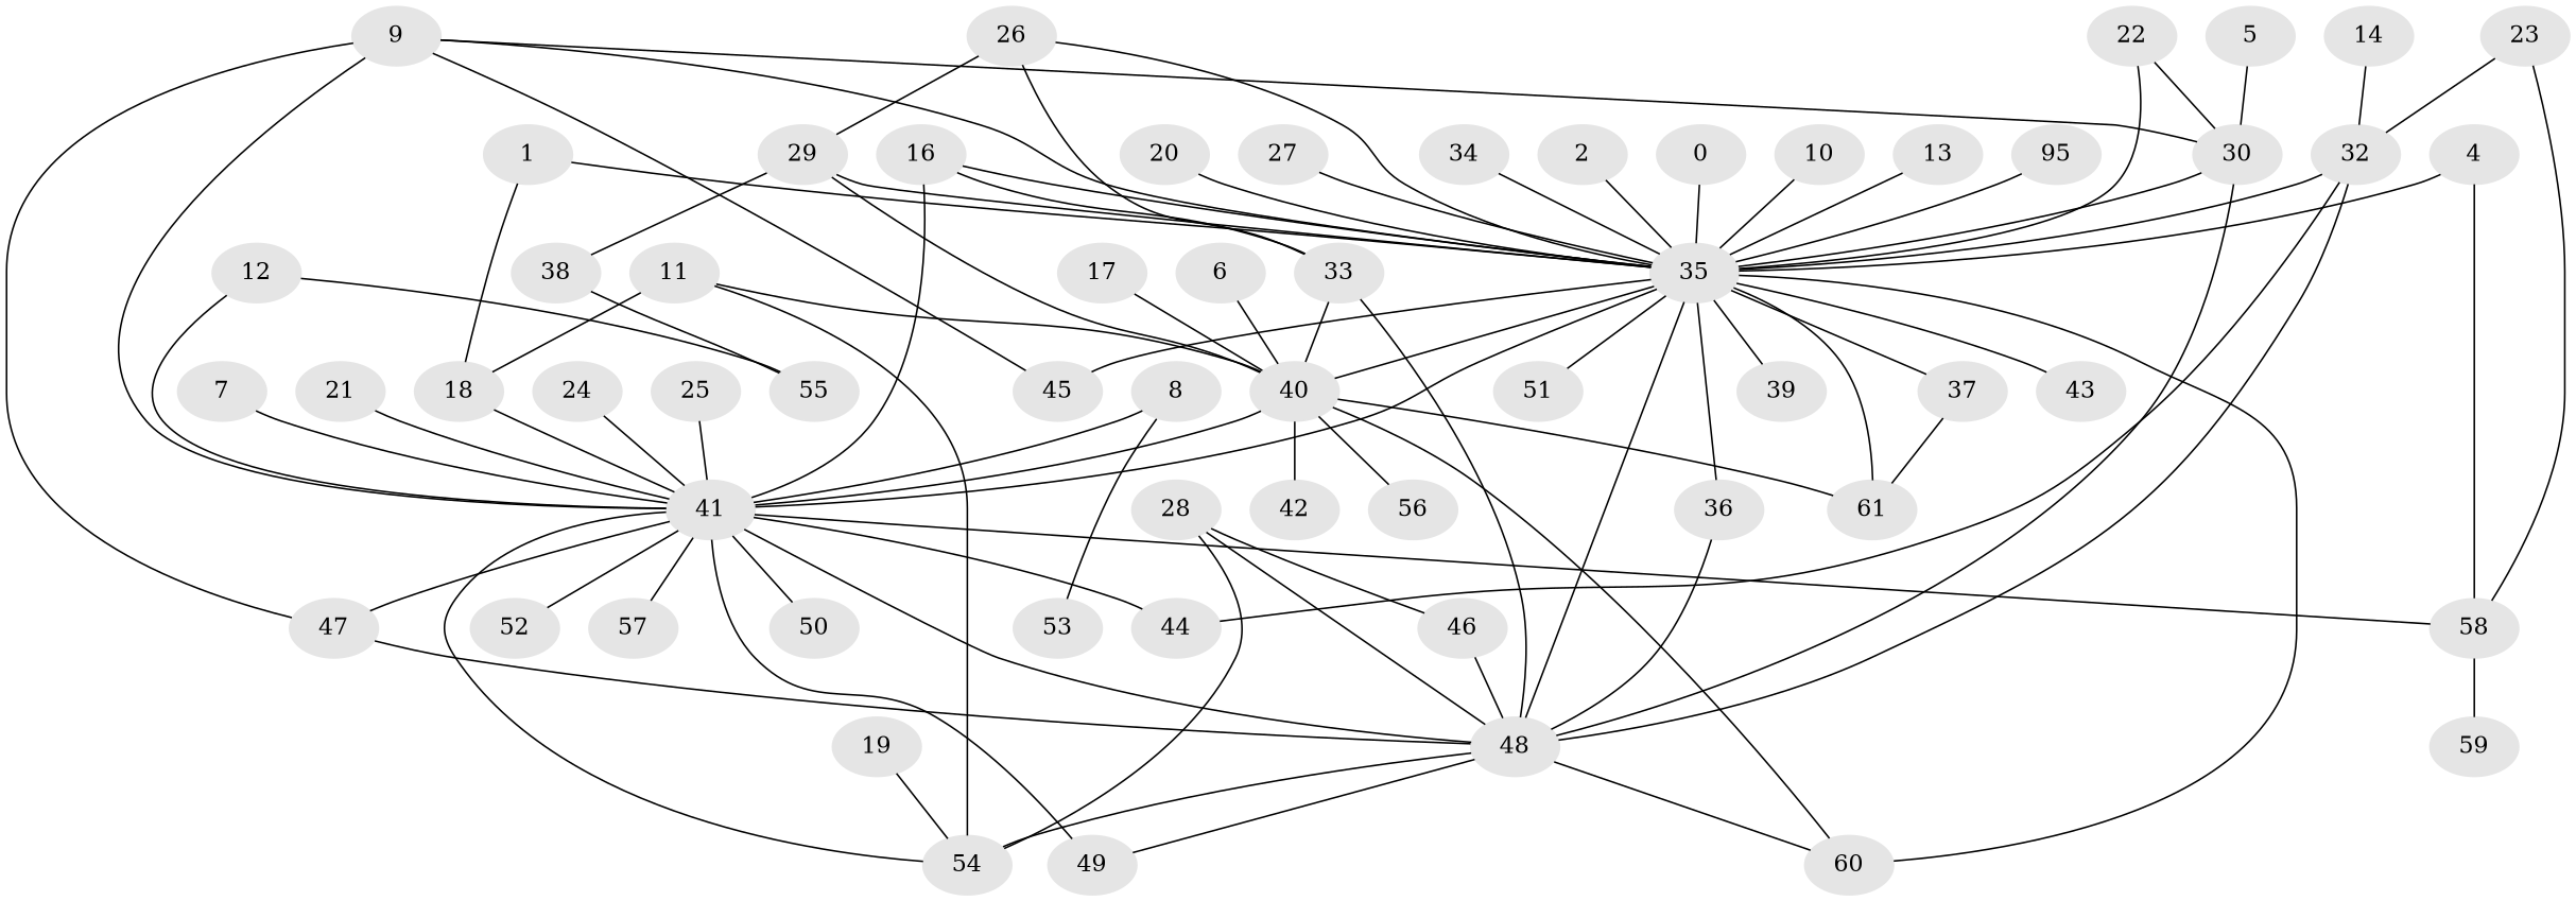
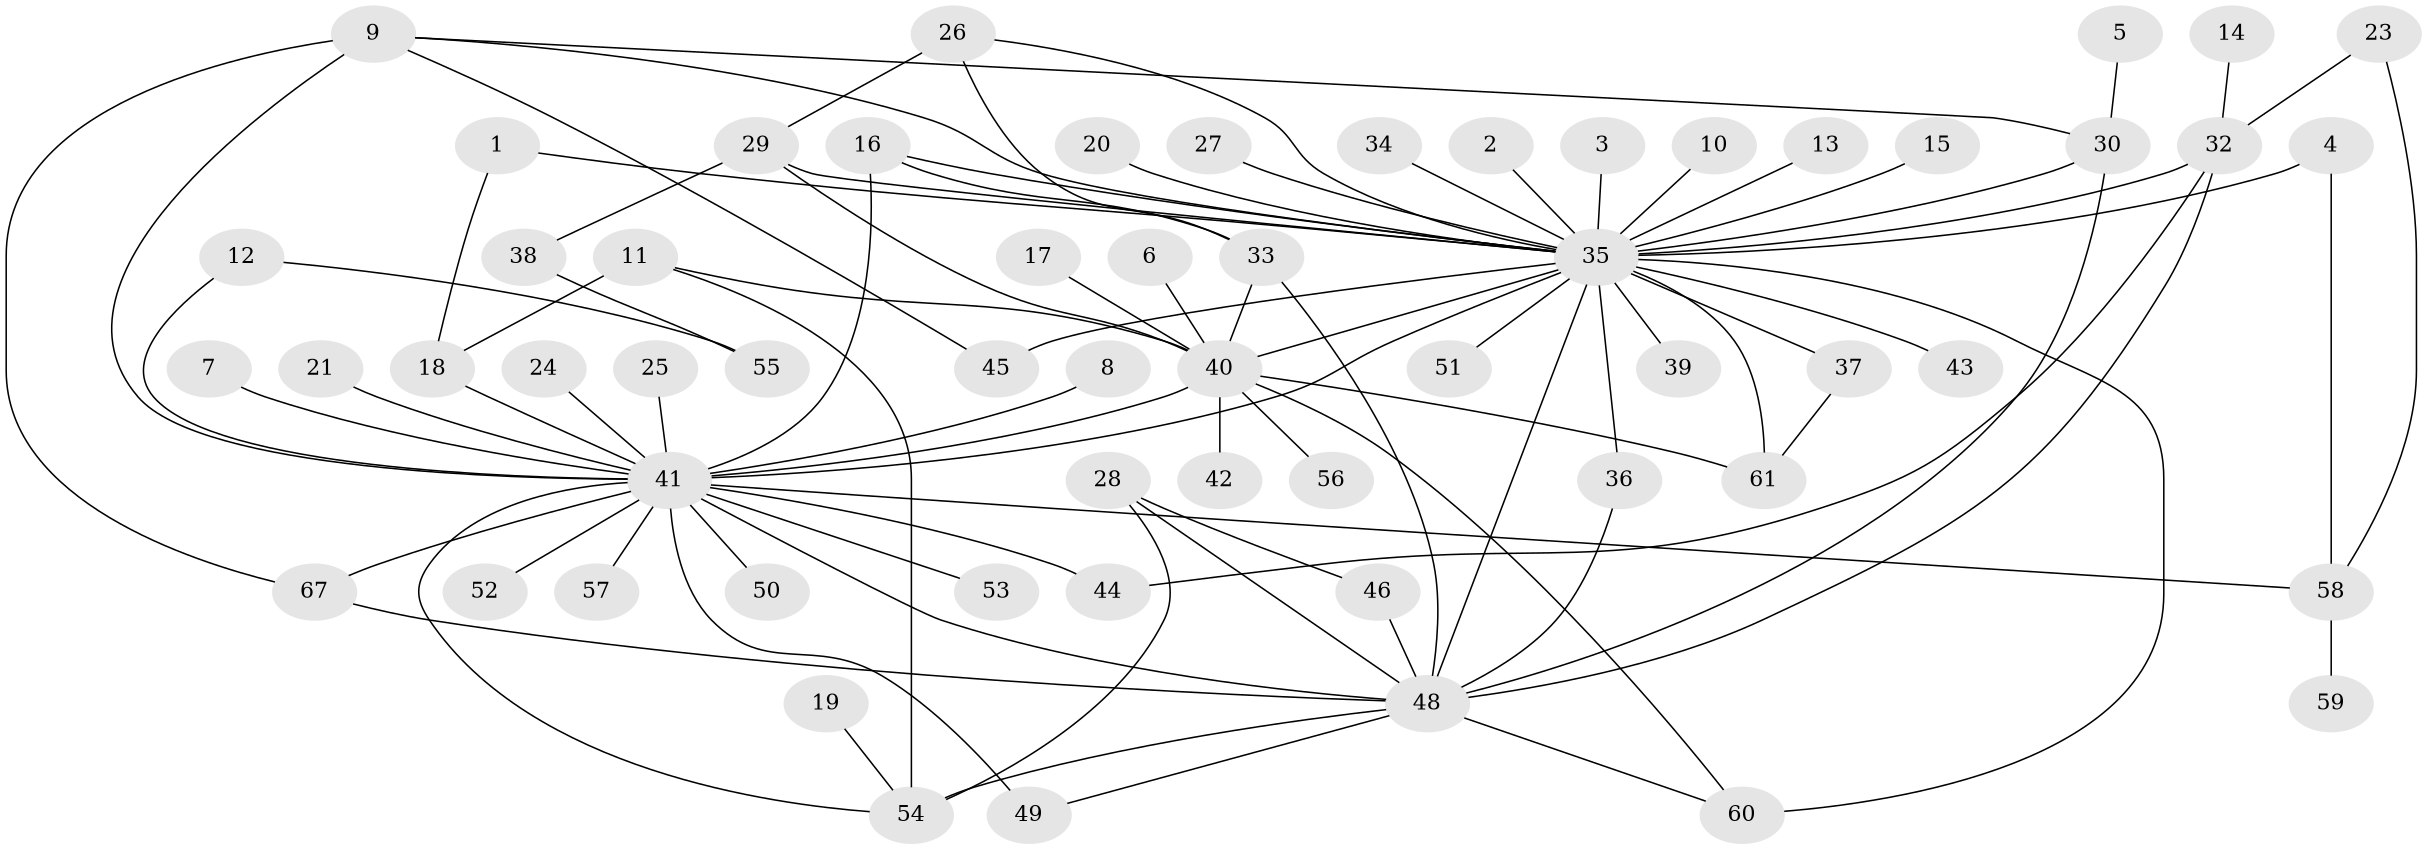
  graph {
    node [color=gray90 style=filled]
    edge [weight=1.0]
    1
    18
    35
    41
    40
    61
    45
    48
    36
    37
    39
    43
    51
    60
    2
-   3 [label=0]
+   3
    4
    58
    59
    5
    30
    6
    42
    56
    7
-   47
+   47 [label=67]
    54
    44
    49
    50
    52
    53
    57
    8
    9
    10
    46
    11
    12
    55
    13
    14
    32
-   15 [label=95]
+   15
    16
    33
    17
    19
    20
    21
-   22
    23
    24
    25
    26
    29
    38
    27
    28
    34
    1 -- 18
    1 -- 35
    18 -- 41
    35 -- 41
    35 -- 40
    35 -- 61 [weight=2.0]
    35 -- 45
    35 -- 48
    35 -- 36
    35 -- 37 [weight=2.0]
    35 -- 39
    35 -- 43
    35 -- 51
    35 -- 60
    41 -- 48
    41 -- 58
    41 -- 47
    41 -- 54
    41 -- 44
    41 -- 49 [weight=2.0]
    41 -- 50
    41 -- 52
-   8 -- 53
+   41 -- 53
    41 -- 57
    40 -- 41
    40 -- 61 [weight=2.0]
    40 -- 60
    40 -- 42
    40 -- 56
    48 -- 60 [weight=2.0]
    48 -- 54
    48 -- 49
    36 -- 48
    37 -- 61
    2 -- 35
    3 -- 35
    4 -- 35
    4 -- 58
    58 -- 59
    5 -- 30
    30 -- 35
    30 -- 48
    6 -- 40
    7 -- 41
    47 -- 48 [weight=2.0]
    8 -- 41
    9 -- 35
    9 -- 41
    9 -- 45
    9 -- 30
    9 -- 47 [weight=2.0]
    10 -- 35
    46 -- 48
    11 -- 18
    11 -- 40
    11 -- 54
    12 -- 41
    12 -- 55
    13 -- 35
    14 -- 32
    32 -- 35
    32 -- 48
    32 -- 44
    15 -- 35
    16 -- 35
    16 -- 41
    16 -- 33
    33 -- 40
    33 -- 48
    17 -- 40
    19 -- 54
    20 -- 35
    21 -- 41
-   22 -- 35
-   22 -- 30
    23 -- 58
    23 -- 32
    24 -- 41
    25 -- 41
    26 -- 35
    26 -- 33
    26 -- 29
    29 -- 35
    29 -- 40
    29 -- 38
    38 -- 55
    27 -- 35
    28 -- 48
    28 -- 54
    28 -- 46
    34 -- 35
  }
